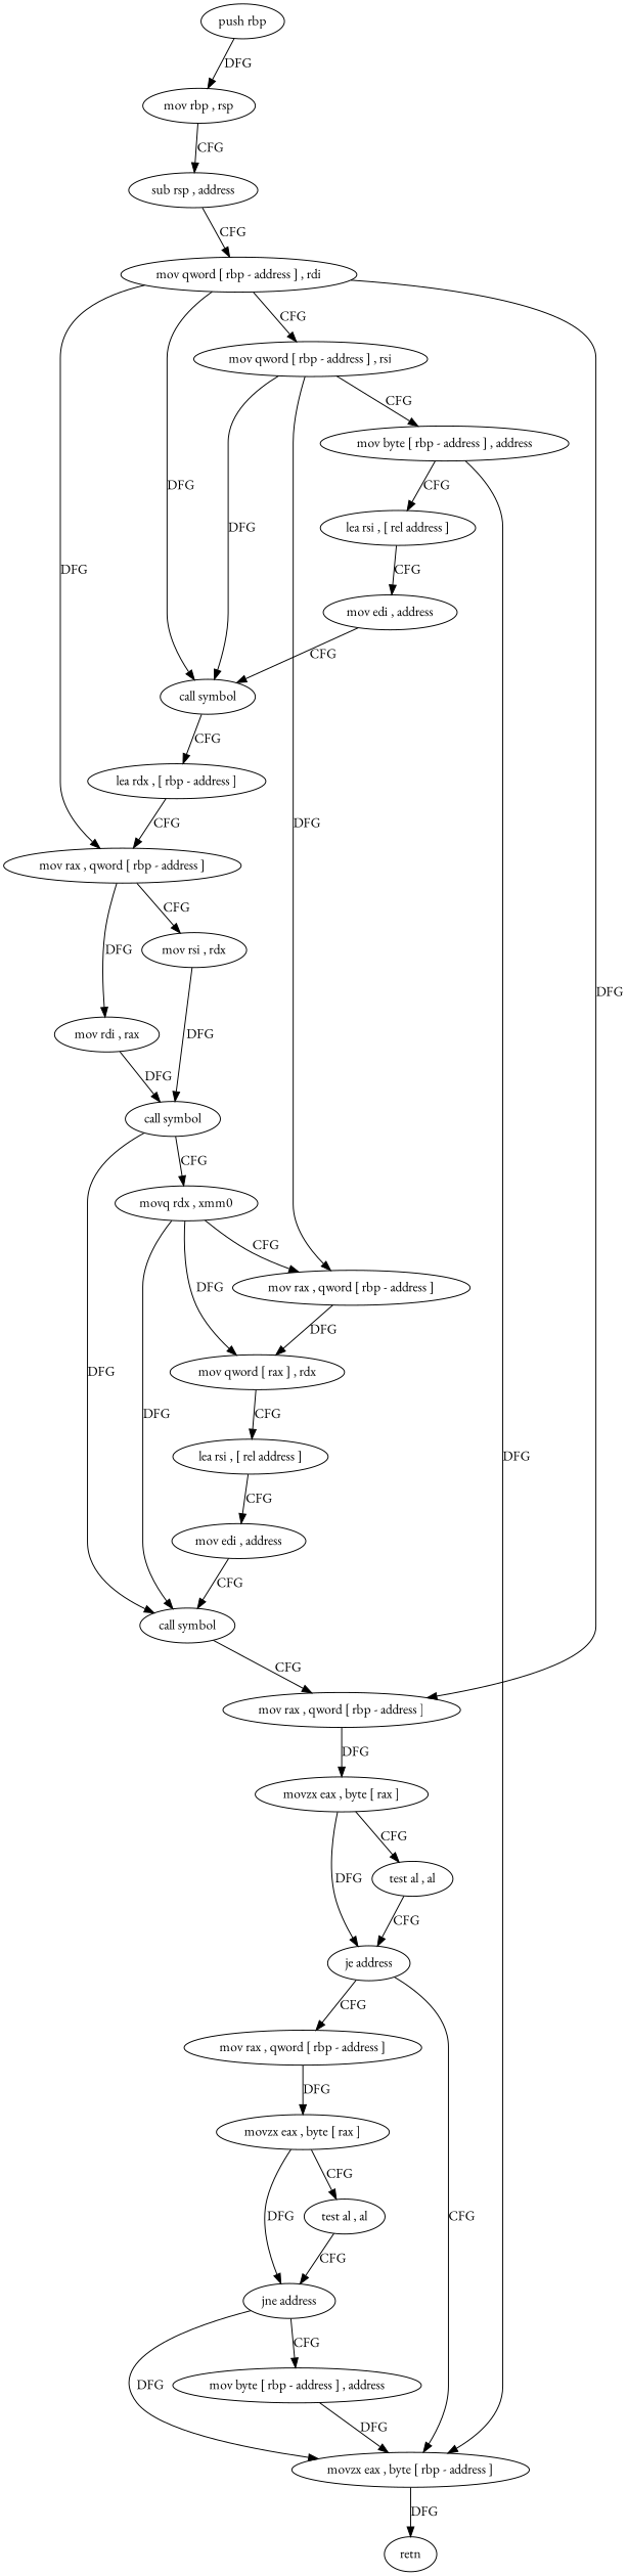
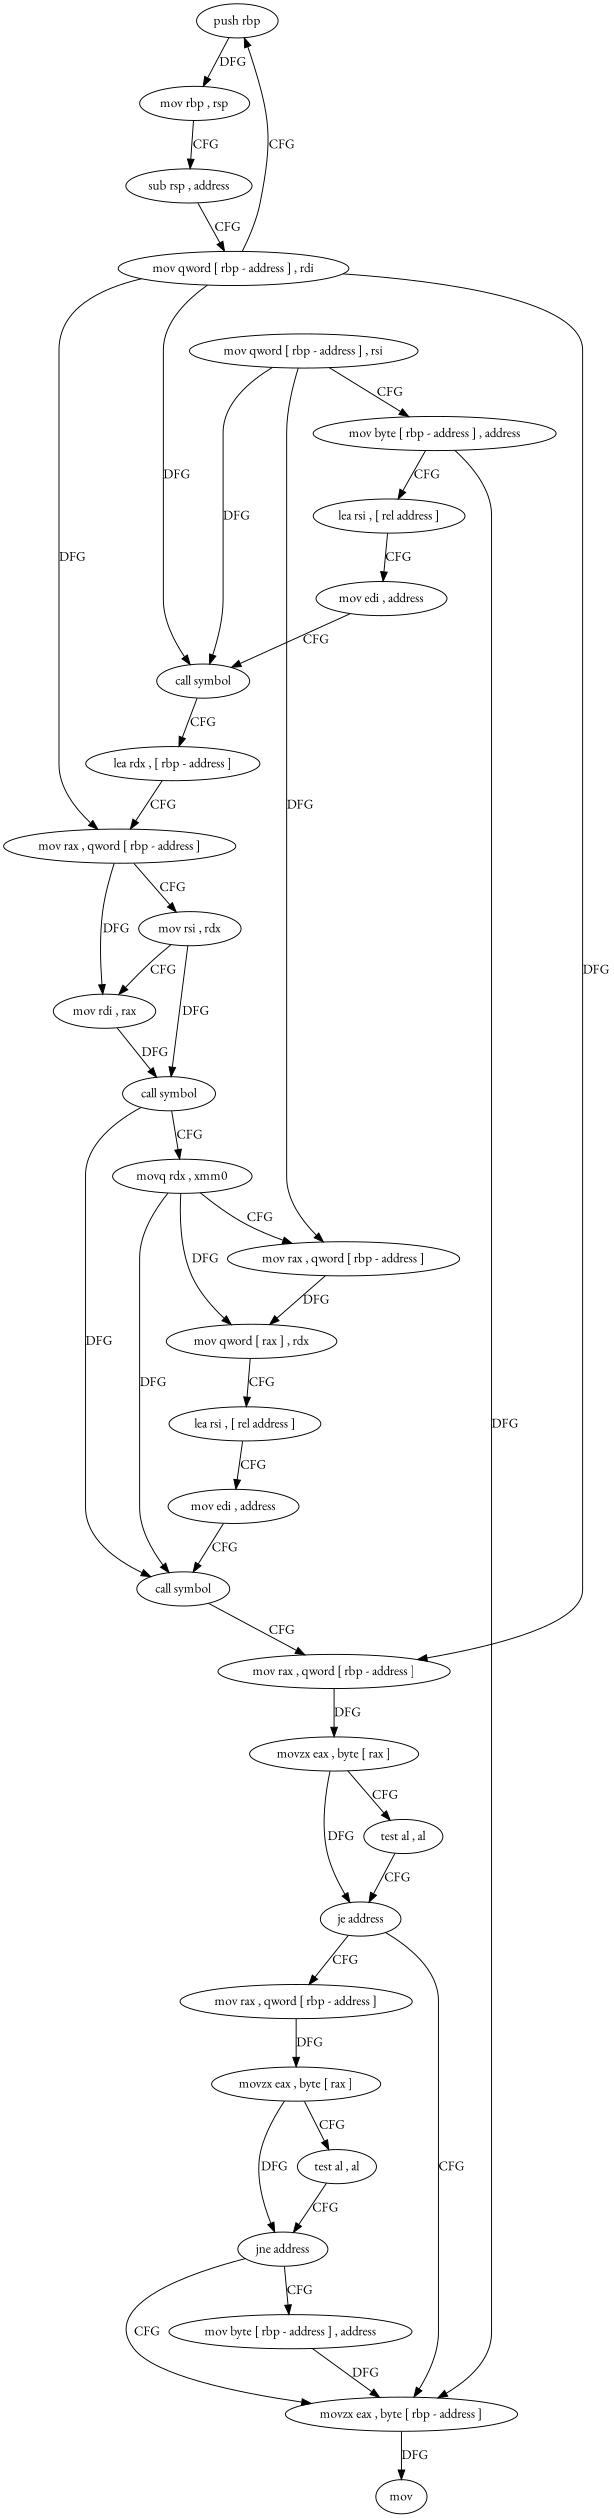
  digraph {
    fontname="EB Garamond"
    node [fontname="EB Garamond"]
    edge [fontname="EB Garamond"]
    n1 [label="push rbp"]
    n2 [label="mov rbp , rsp"]
    n3 [label="sub rsp , address"]
    n4 [label="mov qword [ rbp - address ] , rdi"]
    n5 [label="mov qword [ rbp - address ] , rsi"]
    n6 [label="call symbol"]
    n7 [label="mov rax , qword [ rbp - address ]"]
    n8 [label="mov rax , qword [ rbp - address ]"]
    n9 [label="mov byte [ rbp - address ] , address"]
    n10 [label="mov rax , qword [ rbp - address ]"]
    n11 [label="lea rdx , [ rbp - address ]"]
    n12 [label="mov rsi , rdx"]
    n13 [label="mov rdi , rax"]
    n14 [label="movzx eax , byte [ rax ]"]
    n15 [label="lea rsi , [ rel address ]"]
    n16 [label="movzx eax , byte [ rbp - address ]"]
    n17 [label="mov qword [ rax ] , rdx"]
    n18 [label="mov edi , address"]
-   n19 [label=retn]
+   n19 [label=mov]
    n20 [label="call symbol"]
    n21 [label="movq rdx , xmm0"]
    n22 [label="call symbol"]
    n23 [label="lea rsi , [ rel address ]"]
    n24 [label="mov edi , address"]
    n25 [label="test al , al"]
    n26 [label="je address"]
    n27 [label="mov rax , qword [ rbp - address ]"]
    n28 [label="movzx eax , byte [ rax ]"]
    n29 [label="test al , al"]
    n30 [label="jne address"]
    n31 [label="mov byte [ rbp - address ] , address"]
    n1 -> n2 [label=DFG]
    n2 -> n3 [label=CFG]
    n3 -> n4 [label=CFG]
-   n4 -> n5 [label=CFG]
+   n4 -> n1 [label=CFG]
    n4 -> n6 [label=DFG]
    n4 -> n7 [label=DFG]
    n4 -> n8 [label=DFG]
    n5 -> n6 [label=DFG]
    n5 -> n9 [label=CFG]
    n5 -> n10 [label=DFG]
    n6 -> n11 [label=CFG]
    n7 -> n12 [label=CFG]
    n7 -> n13 [label=DFG]
    n8 -> n14 [label=DFG]
    n9 -> n15 [label=CFG]
    n9 -> n16 [label=DFG]
    n10 -> n17 [label=DFG]
    n11 -> n7 [label=CFG]
+   n12 -> n13 [label=CFG]
    n12 -> n20 [label=DFG]
    n13 -> n20 [label=DFG]
    n14 -> n25 [label=CFG]
    n14 -> n26 [label=DFG]
    n15 -> n18 [label=CFG]
    n16 -> n19 [label=DFG]
    n17 -> n23 [label=CFG]
    n18 -> n6 [label=CFG]
    n20 -> n21 [label=CFG]
    n20 -> n22 [label=DFG]
    n21 -> n10 [label=CFG]
    n21 -> n17 [label=DFG]
    n21 -> n22 [label=DFG]
    n22 -> n8 [label=CFG]
    n23 -> n24 [label=CFG]
    n24 -> n22 [label=CFG]
    n25 -> n26 [label=CFG]
    n26 -> n16 [label=CFG]
    n26 -> n27 [label=CFG]
    n27 -> n28 [label=DFG]
    n28 -> n29 [label=CFG]
    n28 -> n30 [label=DFG]
    n29 -> n30 [label=CFG]
-   n30 -> n16 [label=DFG]
+   n30 -> n16 [label=CFG]
    n30 -> n31 [label=CFG]
    n31 -> n16 [label=DFG]
  }
